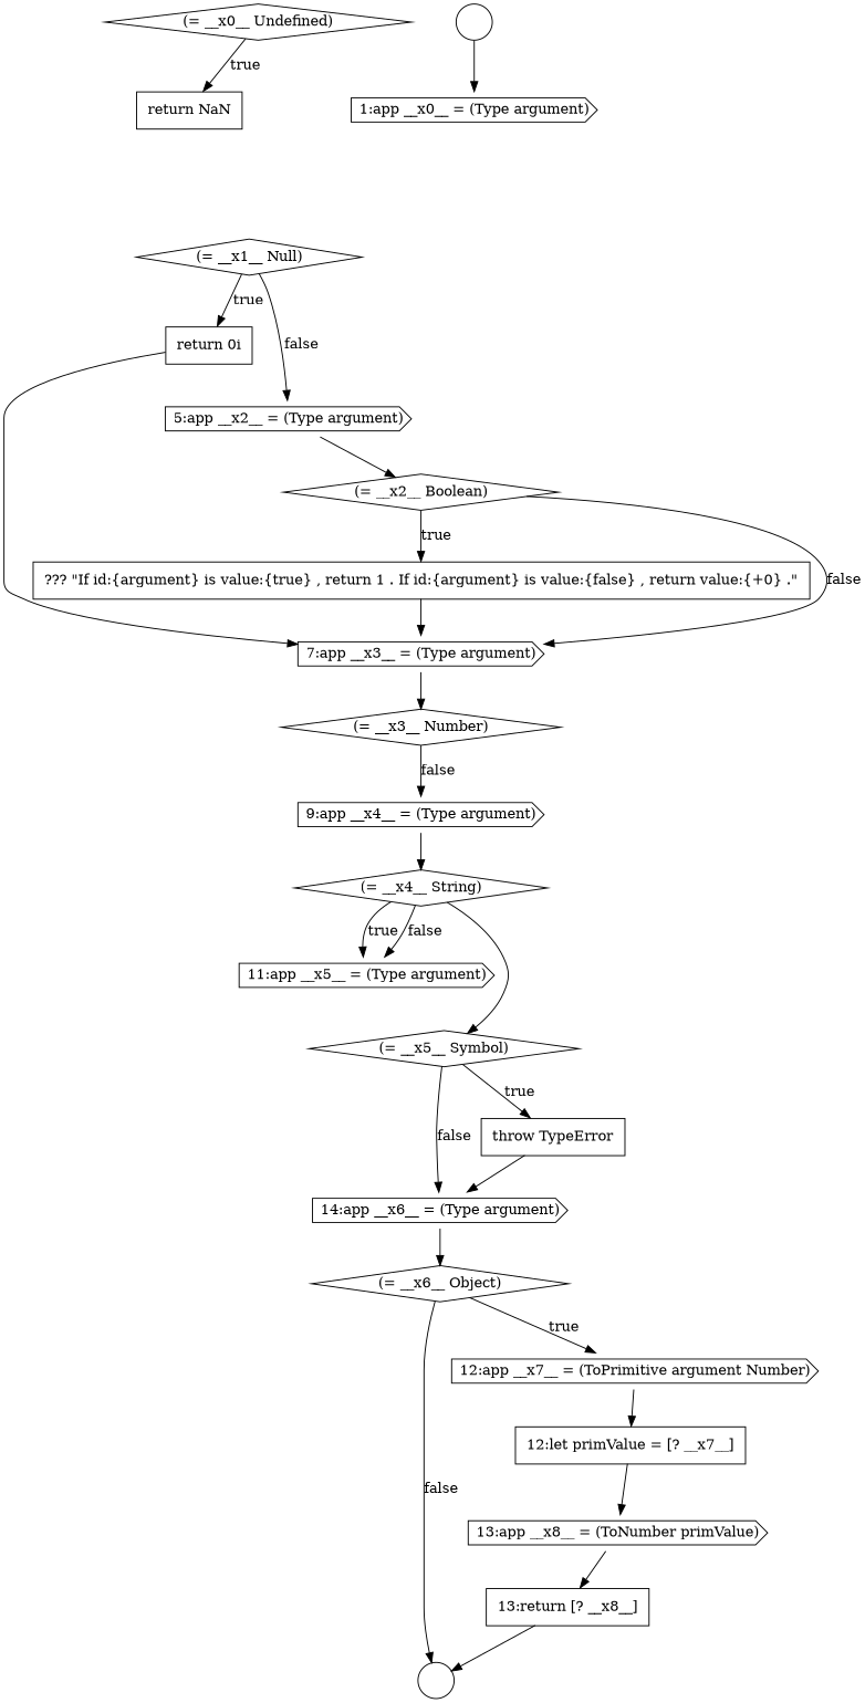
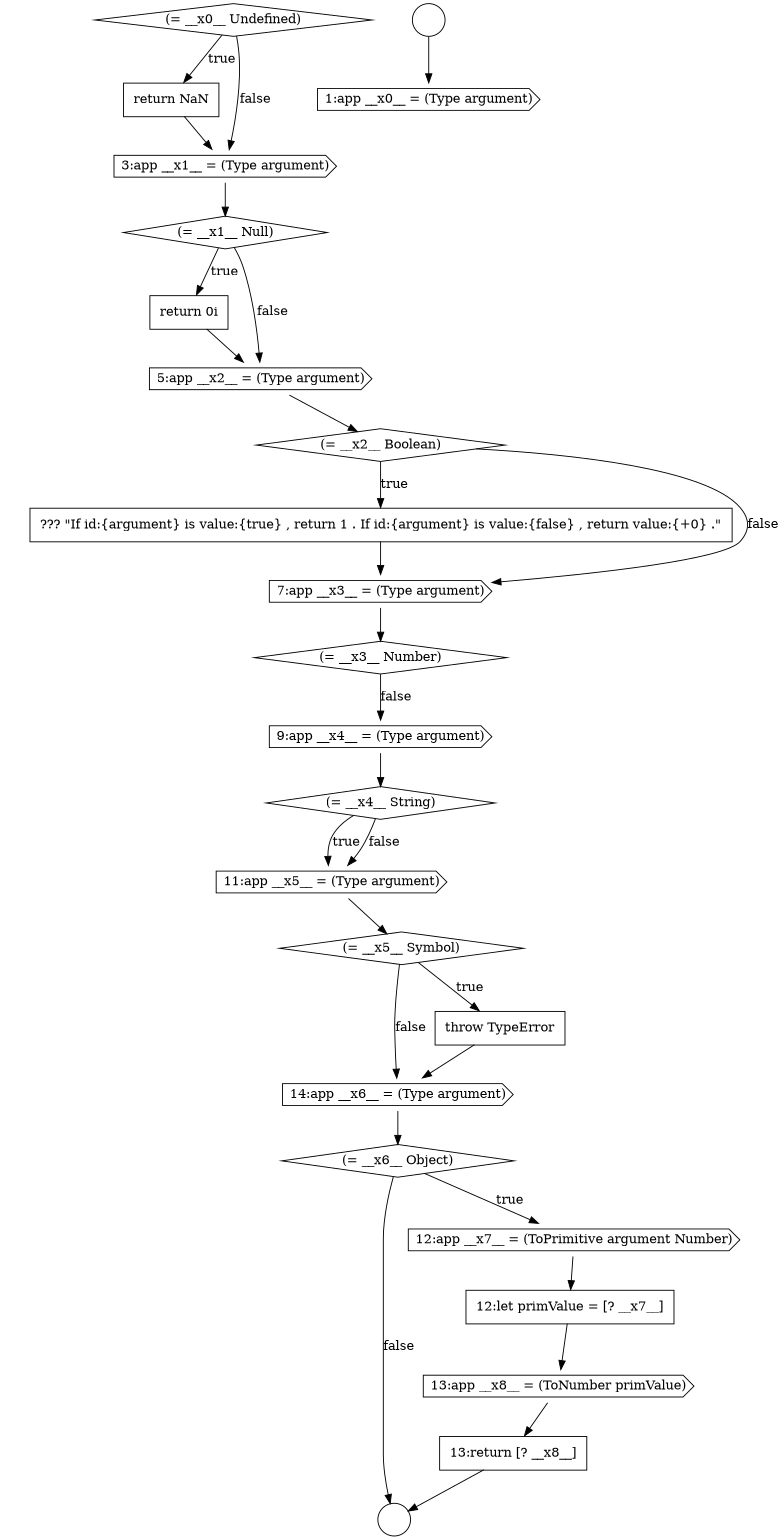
  digraph {
    node [color=black fillcolor=white shape=cds style=filled]
    edge [color=black]
    n1 [label=<<font color="black">(= __x3__ Number)</font>> shape=diamond]
    n2 [label=<<font color="black">9:app __x4__ = (Type argument)</font>>]
    n3 [label=<<font color="black">(= __x4__ String)</font>> shape=diamond]
    n4 [label=<<font color="black">(= __x1__ Null)</font>> shape=diamond]
    n5 [label=<<font color="black">     <table border="0" cellborder="1" cellspacing="0" cellpadding="10">       <tr><td align="left">return 0i</td></tr>     </table>   </font>> margin=0 shape=none]
    n6 [label=<<font color="black">5:app __x2__ = (Type argument)</font>>]
    n7 [label=<<font color="black">(= __x2__ Boolean)</font>> shape=diamond]
    n8 [label=<<font color="black">11:app __x5__ = (Type argument)</font>>]
    n9 [label=<<font color="black">(= __x5__ Symbol)</font>> shape=diamond]
    n10 [label=<<font color="black">14:app __x6__ = (Type argument)</font>>]
    n11 [label=<<font color="black">     <table border="0" cellborder="1" cellspacing="0" cellpadding="10">       <tr><td align="left">throw TypeError</td></tr>     </table>   </font>> margin=0 shape=none]
    n12 [label=<<font color="black">1:app __x0__ = (Type argument)</font>>]
    n13 [label=<<font color="black">(= __x0__ Undefined)</font>> shape=diamond]
    n14 [label=<<font color="black">     <table border="0" cellborder="1" cellspacing="0" cellpadding="10">       <tr><td align="left">return NaN</td></tr>     </table>   </font>> margin=0 shape=none]
+   n15 [label=<<font color="black">3:app __x1__ = (Type argument)</font>>]
    n16 [label=<<font color="black">(= __x6__ Object)</font>> shape=diamond]
    n17 [label=" " shape=circle]
    n18 [label=<<font color="black">12:app __x7__ = (ToPrimitive argument Number)</font>>]
    n19 [label=<<font color="black">7:app __x3__ = (Type argument)</font>>]
    n20 [label=<<font color="black">     <table border="0" cellborder="1" cellspacing="0" cellpadding="10">       <tr><td align="left">??? &quot;If id:{argument} is value:{true} , return 1 . If id:{argument} is value:{false} , return value:{+0} .&quot;</td></tr>     </table>   </font>> margin=0 shape=none]
    n21 [label=<<font color="black">     <table border="0" cellborder="1" cellspacing="0" cellpadding="10">       <tr><td align="left">12:let primValue = [? __x7__]</td></tr>     </table>   </font>> margin=0 shape=none]
    n22 [label=<<font color="black">13:app __x8__ = (ToNumber primValue)</font>>]
    n23 [label=<<font color="black">     <table border="0" cellborder="1" cellspacing="0" cellpadding="10">       <tr><td align="left">13:return [? __x8__]</td></tr>     </table>   </font>> margin=0 shape=none]
    n24 [label=" " shape=circle]
    n1 -> n2 [label=<<font color="black">false</font>>]
    n2 -> n3
    n3 -> n8 [label=<<font color="black">true</font>>]
    n3 -> n8 [label=<<font color="black">false</font>>]
    n4 -> n5 [label=<<font color="black">true</font>>]
    n4 -> n6 [label=<<font color="black">false</font>>]
-   n5 -> n19
+   n5 -> n6
    n6 -> n7
    n7 -> n19 [label=<<font color="black">false</font>>]
    n7 -> n20 [label=<<font color="black">true</font>>]
-   n3 -> n9
+   n8 -> n9
    n9 -> n10 [label=<<font color="black">false</font>>]
    n9 -> n11 [label=<<font color="black">true</font>>]
    n10 -> n16
    n11 -> n10
    n13 -> n14 [label=<<font color="black">true</font>>]
+   n13 -> n15 [label=<<font color="black">false</font>>]
+   n14 -> n15
+   n15 -> n4
    n16 -> n17 [label=<<font color="black">false</font>>]
    n16 -> n18 [label=<<font color="black">true</font>>]
    n18 -> n21
    n19 -> n1
    n20 -> n19
    n21 -> n22
    n22 -> n23
    n23 -> n17
    n24 -> n12
  }
